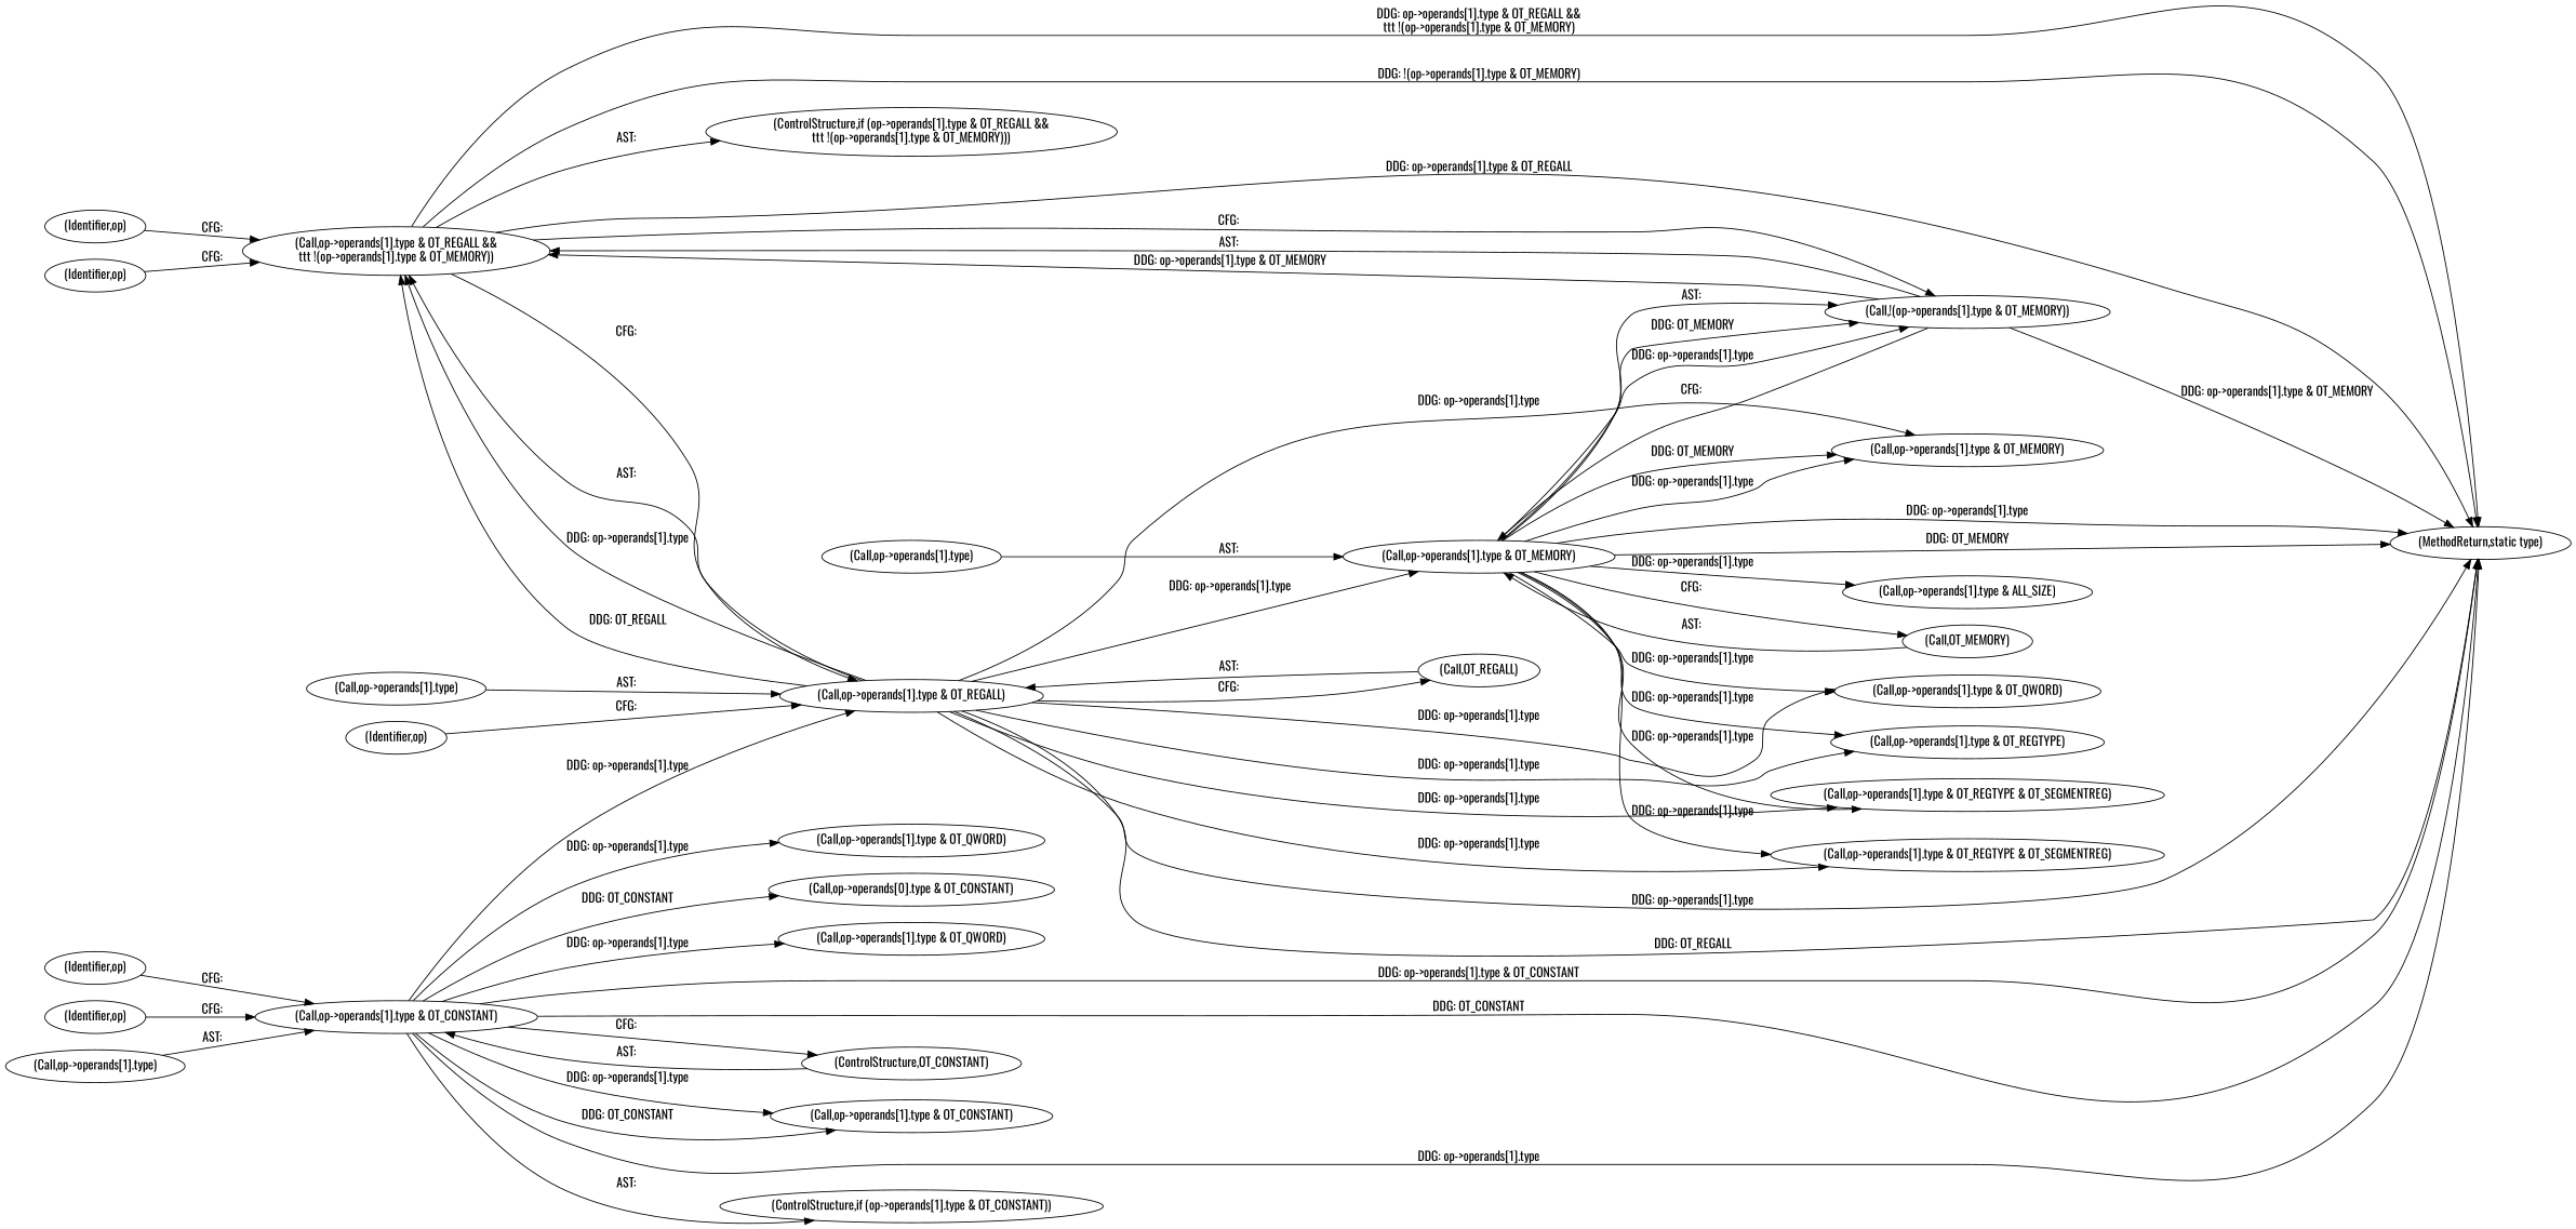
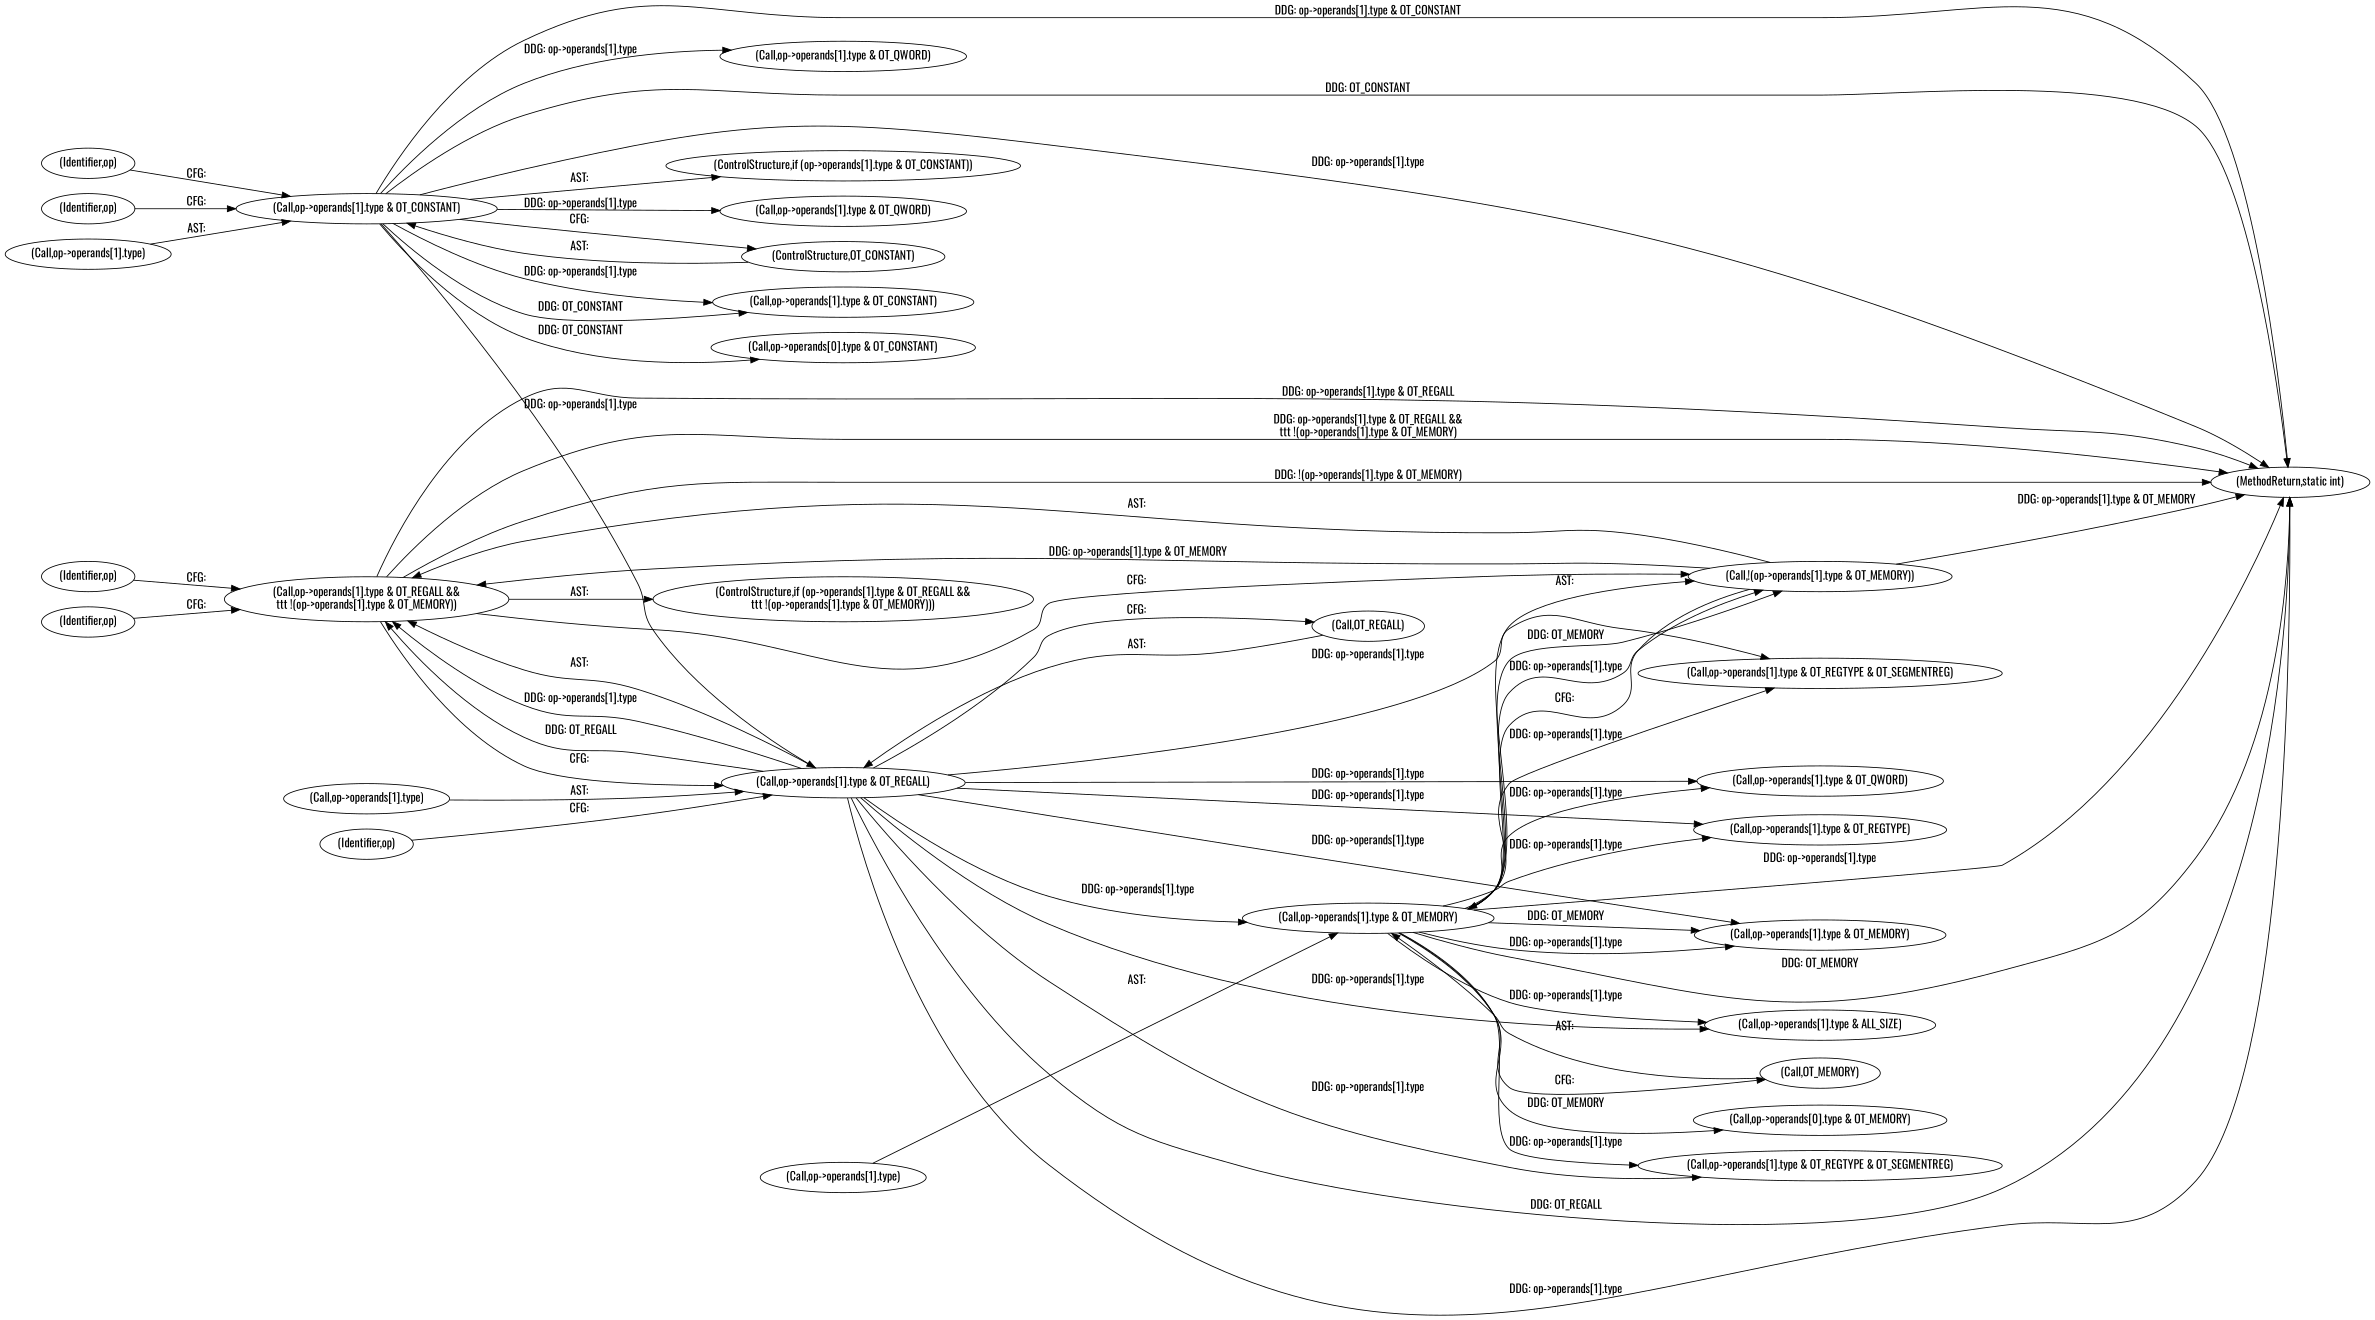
  digraph {
    fontname=Oswald
    rankdir=LR
    node [fontname=Oswald]
    edge [fontname=Oswald]
    n1 [label="(Call,op->operands[1].type & OT_REGALL &&\n\t\t\t !(op->operands[1].type & OT_MEMORY))"]
    n2 [label="(Call,op->operands[1].type & OT_REGALL)"]
    n3 [label="(Call,!(op->operands[1].type & OT_MEMORY))"]
    n4 [label="(ControlStructure,if (op->operands[1].type & OT_REGALL &&\n\t\t\t !(op->operands[1].type & OT_MEMORY)))"]
-   n5 [label="(MethodReturn,static type)"]
+   n5 [label="(MethodReturn,static int)"]
    n6 [label="(Call,op->operands[1].type & OT_MEMORY)"]
    n7 [label="(Call,op->operands[1].type & OT_REGTYPE & OT_SEGMENTREG)"]
    n8 [label="(Call,op->operands[1].type & OT_REGTYPE & OT_SEGMENTREG)"]
    n9 [label="(Call,op->operands[1].type & ALL_SIZE)"]
    n10 [label="(Call,op->operands[1].type & OT_QWORD)"]
    n11 [label="(Call,op->operands[1].type & OT_MEMORY)"]
    n12 [label="(Call,OT_REGALL)"]
    n13 [label="(Call,op->operands[1].type & OT_REGTYPE)"]
    n14 [label="(Call,OT_MEMORY)"]
+   n15 [label="(Call,op->operands[0].type & OT_MEMORY)"]
    n16 [label="(Call,op->operands[1].type & OT_CONSTANT)"]
    n17 [label="(ControlStructure,if (op->operands[1].type & OT_CONSTANT))"]
    n18 [label="(Call,op->operands[1].type & OT_QWORD)"]
    n19 [label="(ControlStructure,OT_CONSTANT)"]
    n20 [label="(Call,op->operands[1].type & OT_CONSTANT)"]
    n21 [label="(Call,op->operands[0].type & OT_CONSTANT)"]
    n22 [label="(Call,op->operands[1].type & OT_QWORD)"]
    n23 [label="(Call,op->operands[1].type)"]
    n24 [label="(Call,op->operands[1].type)"]
    n25 [label="(Identifier,op)"]
    n26 [label="(Identifier,op)"]
    n27 [label="(Identifier,op)"]
    n28 [label="(Identifier,op)"]
    n29 [label="(Call,op->operands[1].type)"]
    n30 [label="(Identifier,op)"]
    n1 -> n2 [label="CFG: "]
    n1 -> n3 [label="CFG: "]
    n1 -> n4 [label="AST: "]
    n1 -> n5 [label="DDG: op->operands[1].type & OT_REGALL &&\n\t\t\t !(op->operands[1].type & OT_MEMORY)"]
    n1 -> n5 [label="DDG: !(op->operands[1].type & OT_MEMORY)"]
    n1 -> n5 [label="DDG: op->operands[1].type & OT_REGALL"]
    n2 -> n1 [label="AST: "]
    n2 -> n1 [label="DDG: op->operands[1].type"]
    n2 -> n1 [label="DDG: OT_REGALL"]
    n2 -> n5 [label="DDG: OT_REGALL"]
    n2 -> n5 [label="DDG: op->operands[1].type"]
    n2 -> n6 [label="DDG: op->operands[1].type"]
    n2 -> n7 [label="DDG: op->operands[1].type"]
    n2 -> n8 [label="DDG: op->operands[1].type"]
+   n2 -> n9 [label="DDG: op->operands[1].type"]
    n2 -> n10 [label="DDG: op->operands[1].type"]
    n2 -> n11 [label="DDG: op->operands[1].type"]
    n2 -> n12 [label="CFG: "]
    n2 -> n13 [label="DDG: op->operands[1].type"]
    n3 -> n1 [label="AST: "]
    n3 -> n1 [label="DDG: op->operands[1].type & OT_MEMORY"]
    n3 -> n5 [label="DDG: op->operands[1].type & OT_MEMORY"]
    n3 -> n6 [label="CFG: "]
    n6 -> n3 [label="AST: "]
    n6 -> n3 [label="DDG: op->operands[1].type"]
    n6 -> n3 [label="DDG: OT_MEMORY"]
    n6 -> n5 [label="DDG: op->operands[1].type"]
    n6 -> n5 [label="DDG: OT_MEMORY"]
    n6 -> n7 [label="DDG: op->operands[1].type"]
    n6 -> n8 [label="DDG: op->operands[1].type"]
    n6 -> n9 [label="DDG: op->operands[1].type"]
    n6 -> n10 [label="DDG: op->operands[1].type"]
    n6 -> n11 [label="DDG: op->operands[1].type"]
    n6 -> n11 [label="DDG: OT_MEMORY"]
    n6 -> n13 [label="DDG: op->operands[1].type"]
    n6 -> n14 [label="CFG: "]
+   n6 -> n15 [label="DDG: OT_MEMORY"]
    n12 -> n2 [label="AST: "]
    n14 -> n6 [label="AST: "]
    n16 -> n2 [label="DDG: op->operands[1].type"]
    n16 -> n5 [label="DDG: op->operands[1].type & OT_CONSTANT"]
    n16 -> n5 [label="DDG: OT_CONSTANT"]
    n16 -> n5 [label="DDG: op->operands[1].type"]
    n16 -> n17 [label="AST: "]
    n16 -> n18 [label="DDG: op->operands[1].type"]
    n16 -> n19 [label="CFG: "]
    n16 -> n20 [label="DDG: op->operands[1].type"]
    n16 -> n20 [label="DDG: OT_CONSTANT"]
    n16 -> n21 [label="DDG: OT_CONSTANT"]
    n16 -> n22 [label="DDG: op->operands[1].type"]
    n19 -> n16 [label="AST: "]
    n23 -> n2 [label="AST: "]
    n24 -> n6 [label="AST: "]
    n25 -> n16 [label="CFG: "]
    n26 -> n1 [label="CFG: "]
    n27 -> n2 [label="CFG: "]
    n28 -> n1 [label="CFG: "]
    n29 -> n16 [label="AST: "]
    n30 -> n16 [label="CFG: "]
  }
